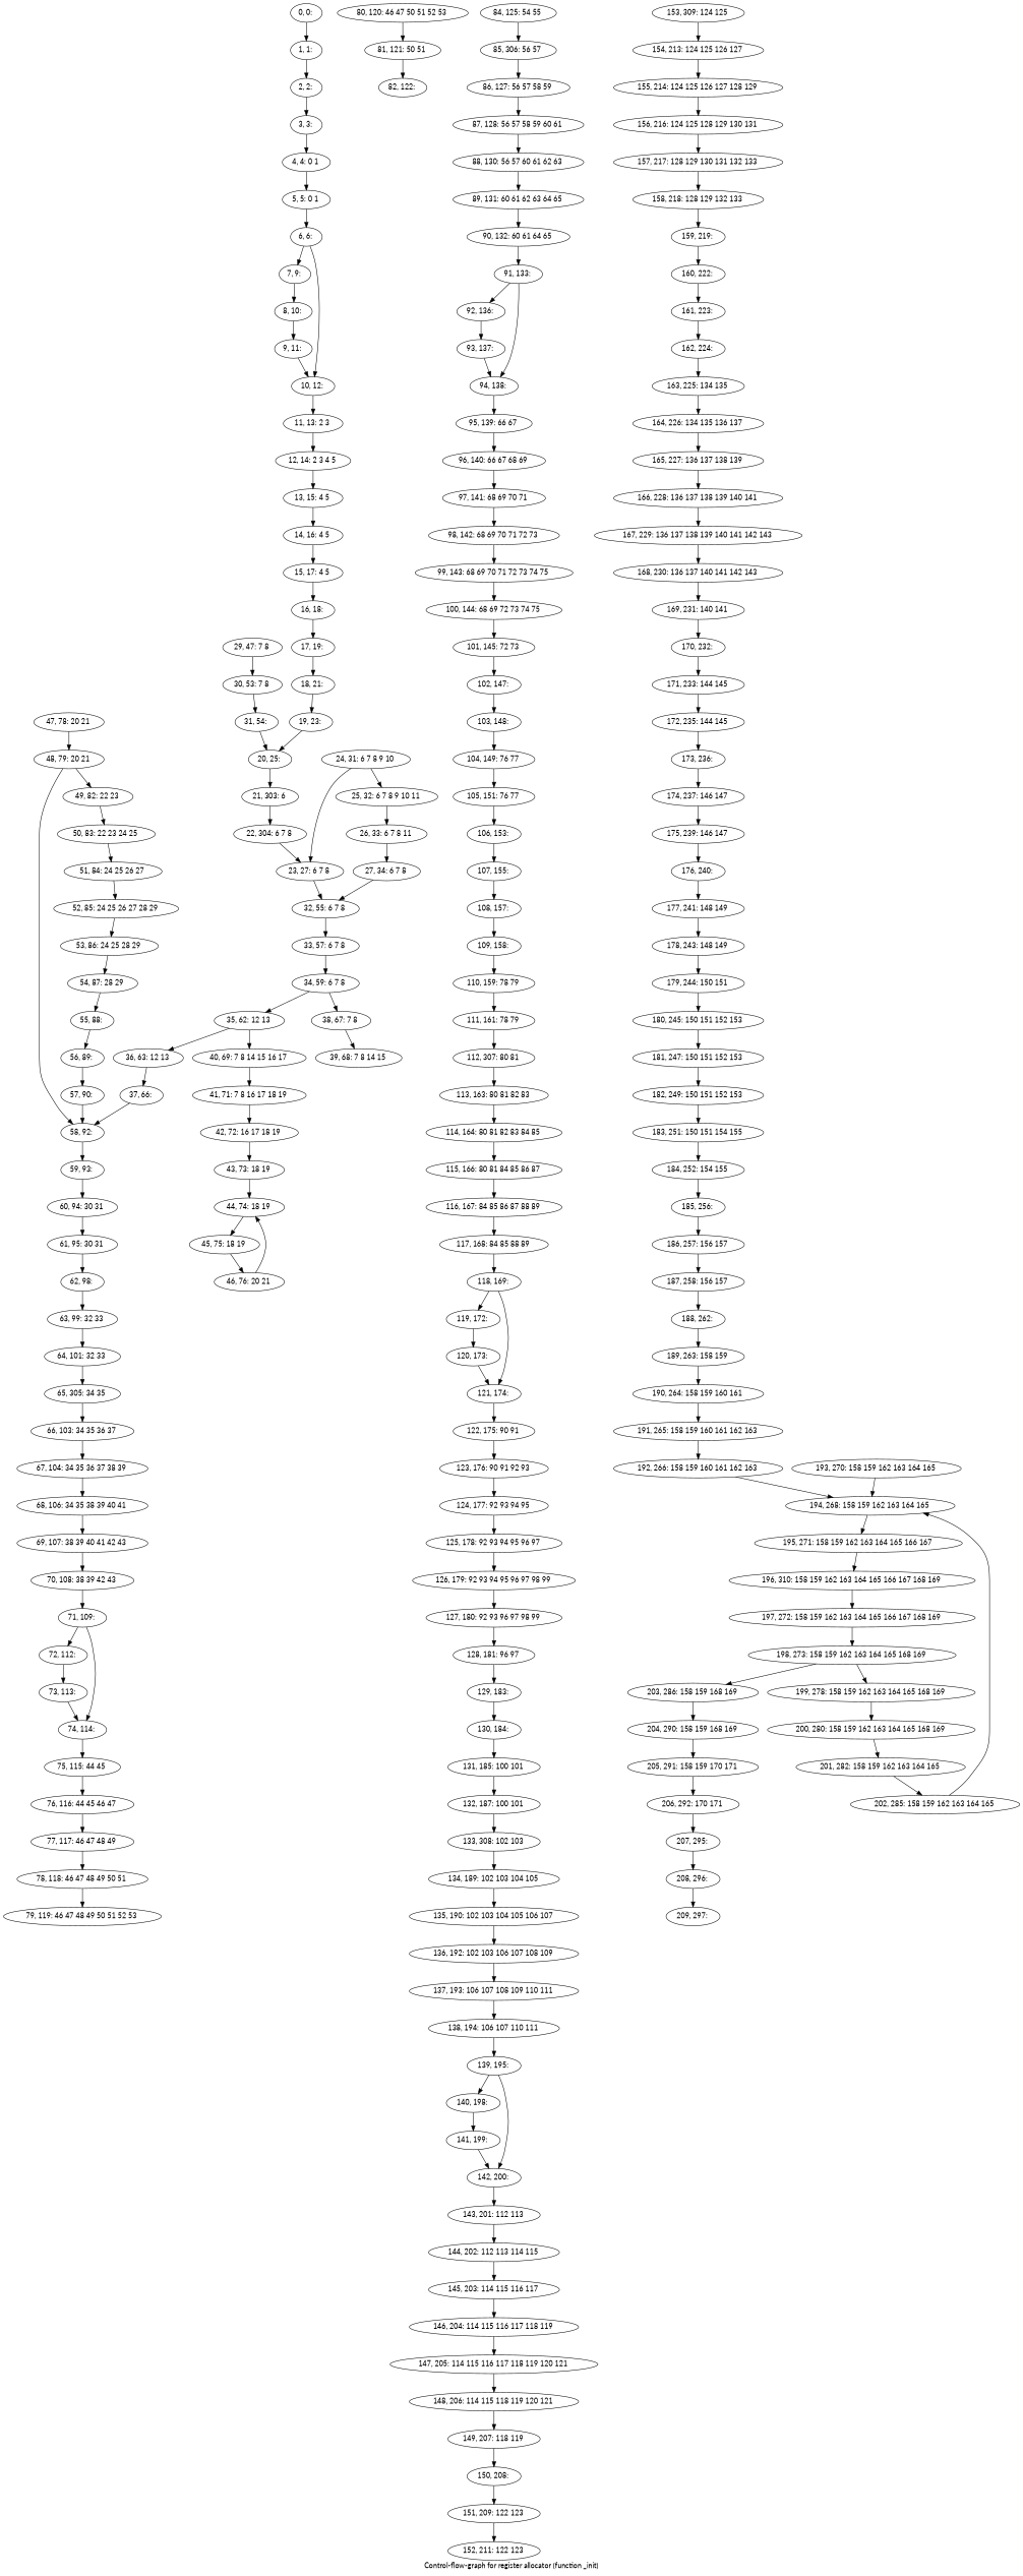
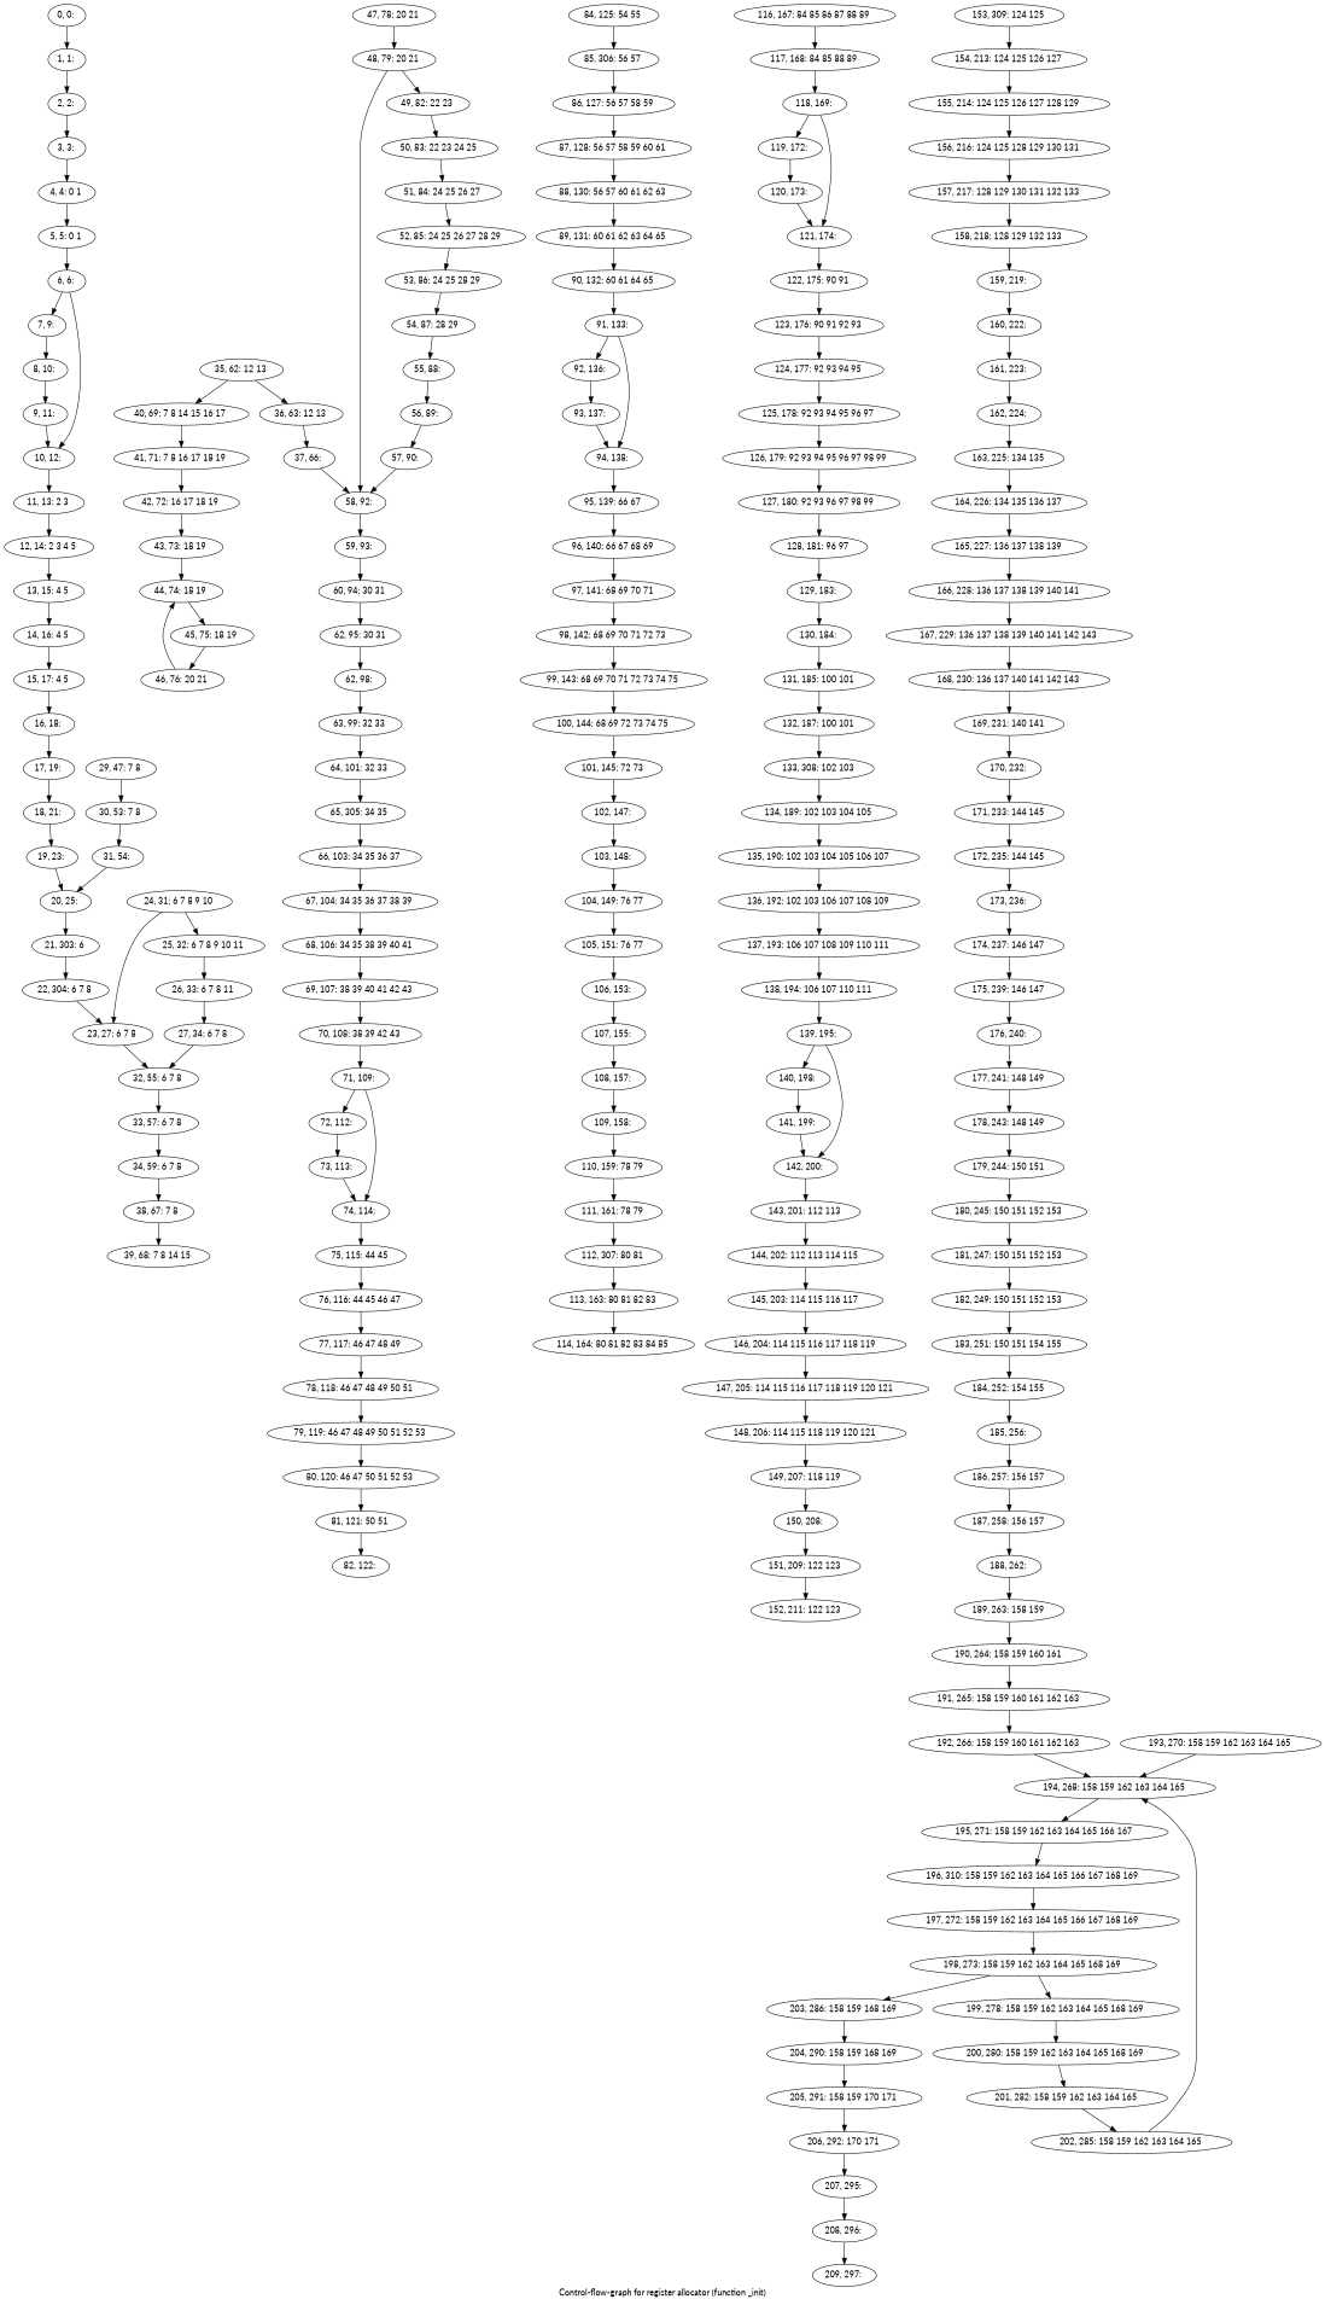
  digraph {
    fontname=Lato
    label="Control-flow-graph for register allocator (function _init)"
    node [fontname=Lato]
    edge [fontname=Lato]
    n1 [label="0, 0: "]
    n2 [label="1, 1: "]
    n3 [label="2, 2: "]
    n4 [label="3, 3: "]
    n5 [label="4, 4: 0 1 "]
    n6 [label="5, 5: 0 1 "]
    n7 [label="6, 6: "]
    n8 [label="7, 9: "]
    n9 [label="10, 12: "]
    n10 [label="8, 10: "]
    n11 [label="11, 13: 2 3 "]
    n12 [label="9, 11: "]
    n13 [label="12, 14: 2 3 4 5 "]
    n14 [label="13, 15: 4 5 "]
    n15 [label="14, 16: 4 5 "]
    n16 [label="15, 17: 4 5 "]
    n17 [label="16, 18: "]
    n18 [label="17, 19: "]
    n19 [label="18, 21: "]
    n20 [label="19, 23: "]
    n21 [label="20, 25: "]
    n22 [label="21, 303: 6 "]
    n23 [label="22, 304: 6 7 8 "]
    n24 [label="23, 27: 6 7 8 "]
    n25 [label="32, 55: 6 7 8 "]
    n26 [label="24, 31: 6 7 8 9 10 "]
    n27 [label="25, 32: 6 7 8 9 10 11 "]
    n28 [label="33, 57: 6 7 8 "]
    n29 [label="26, 33: 6 7 8 11 "]
    n30 [label="27, 34: 6 7 8 "]
    n31 [label="29, 47: 7 8 "]
    n32 [label="30, 53: 7 8 "]
    n33 [label="31, 54: "]
    n34 [label="34, 59: 6 7 8 "]
    n35 [label="35, 62: 12 13 "]
    n36 [label="38, 67: 7 8 "]
    n37 [label="36, 63: 12 13 "]
    n38 [label="40, 69: 7 8 14 15 16 17 "]
    n39 [label="39, 68: 7 8 14 15 "]
    n40 [label="37, 66: "]
    n41 [label="58, 92: "]
    n42 [label="59, 93: "]
    n43 [label="41, 71: 7 8 16 17 18 19 "]
    n44 [label="42, 72: 16 17 18 19 "]
    n45 [label="43, 73: 18 19 "]
    n46 [label="44, 74: 18 19 "]
    n47 [label="45, 75: 18 19 "]
    n48 [label="46, 76: 20 21 "]
    n49 [label="47, 78: 20 21 "]
    n50 [label="48, 79: 20 21 "]
    n51 [label="49, 82: 22 23 "]
    n52 [label="50, 83: 22 23 24 25 "]
    n53 [label="51, 84: 24 25 26 27 "]
    n54 [label="52, 85: 24 25 26 27 28 29 "]
    n55 [label="53, 86: 24 25 28 29 "]
    n56 [label="54, 87: 28 29 "]
    n57 [label="55, 88: "]
    n58 [label="56, 89: "]
    n59 [label="57, 90: "]
    n60 [label="60, 94: 30 31 "]
-   n61 [label="61, 95: 30 31 "]
+   n61 [label="62, 95: 30 31"]
    n62 [label="62, 98: "]
    n63 [label="63, 99: 32 33 "]
    n64 [label="64, 101: 32 33 "]
    n65 [label="65, 305: 34 35 "]
    n66 [label="66, 103: 34 35 36 37 "]
    n67 [label="67, 104: 34 35 36 37 38 39 "]
    n68 [label="68, 106: 34 35 38 39 40 41 "]
    n69 [label="69, 107: 38 39 40 41 42 43 "]
    n70 [label="70, 108: 38 39 42 43 "]
    n71 [label="71, 109: "]
    n72 [label="72, 112: "]
    n73 [label="74, 114: "]
    n74 [label="73, 113: "]
    n75 [label="75, 115: 44 45 "]
    n76 [label="76, 116: 44 45 46 47 "]
    n77 [label="77, 117: 46 47 48 49 "]
    n78 [label="78, 118: 46 47 48 49 50 51 "]
    n79 [label="79, 119: 46 47 48 49 50 51 52 53 "]
    n80 [label="80, 120: 46 47 50 51 52 53 "]
    n81 [label="81, 121: 50 51 "]
    n82 [label="82, 122: "]
    n83 [label="84, 125: 54 55 "]
    n84 [label="85, 306: 56 57 "]
    n85 [label="86, 127: 56 57 58 59 "]
    n86 [label="87, 128: 56 57 58 59 60 61 "]
    n87 [label="88, 130: 56 57 60 61 62 63 "]
    n88 [label="89, 131: 60 61 62 63 64 65 "]
    n89 [label="90, 132: 60 61 64 65 "]
    n90 [label="91, 133: "]
    n91 [label="92, 136: "]
    n92 [label="94, 138: "]
    n93 [label="93, 137: "]
    n94 [label="95, 139: 66 67 "]
    n95 [label="96, 140: 66 67 68 69 "]
    n96 [label="97, 141: 68 69 70 71 "]
    n97 [label="98, 142: 68 69 70 71 72 73 "]
    n98 [label="99, 143: 68 69 70 71 72 73 74 75 "]
    n99 [label="100, 144: 68 69 72 73 74 75 "]
    n100 [label="101, 145: 72 73 "]
    n101 [label="102, 147: "]
    n102 [label="103, 148: "]
    n103 [label="104, 149: 76 77 "]
    n104 [label="105, 151: 76 77 "]
    n105 [label="106, 153: "]
    n106 [label="107, 155: "]
    n107 [label="108, 157: "]
    n108 [label="109, 158: "]
    n109 [label="110, 159: 78 79 "]
    n110 [label="111, 161: 78 79 "]
    n111 [label="112, 307: 80 81 "]
    n112 [label="113, 163: 80 81 82 83 "]
    n113 [label="114, 164: 80 81 82 83 84 85 "]
-   n114 [label="115, 166: 80 81 84 85 86 87 "]
    n115 [label="116, 167: 84 85 86 87 88 89 "]
    n116 [label="117, 168: 84 85 88 89 "]
    n117 [label="118, 169: "]
    n118 [label="119, 172: "]
    n119 [label="121, 174: "]
    n120 [label="120, 173: "]
    n121 [label="122, 175: 90 91 "]
    n122 [label="123, 176: 90 91 92 93 "]
    n123 [label="124, 177: 92 93 94 95 "]
    n124 [label="125, 178: 92 93 94 95 96 97 "]
    n125 [label="126, 179: 92 93 94 95 96 97 98 99 "]
    n126 [label="127, 180: 92 93 96 97 98 99 "]
    n127 [label="128, 181: 96 97 "]
    n128 [label="129, 183: "]
    n129 [label="130, 184: "]
    n130 [label="131, 185: 100 101 "]
    n131 [label="132, 187: 100 101 "]
    n132 [label="133, 308: 102 103 "]
    n133 [label="134, 189: 102 103 104 105 "]
    n134 [label="135, 190: 102 103 104 105 106 107 "]
    n135 [label="136, 192: 102 103 106 107 108 109 "]
    n136 [label="137, 193: 106 107 108 109 110 111 "]
    n137 [label="138, 194: 106 107 110 111 "]
    n138 [label="139, 195: "]
    n139 [label="140, 198: "]
    n140 [label="142, 200: "]
    n141 [label="141, 199: "]
    n142 [label="143, 201: 112 113 "]
    n143 [label="144, 202: 112 113 114 115 "]
    n144 [label="145, 203: 114 115 116 117 "]
    n145 [label="146, 204: 114 115 116 117 118 119 "]
    n146 [label="147, 205: 114 115 116 117 118 119 120 121 "]
    n147 [label="148, 206: 114 115 118 119 120 121 "]
    n148 [label="149, 207: 118 119 "]
    n149 [label="150, 208: "]
    n150 [label="151, 209: 122 123 "]
    n151 [label="152, 211: 122 123 "]
    n152 [label="153, 309: 124 125 "]
    n153 [label="154, 213: 124 125 126 127 "]
    n154 [label="155, 214: 124 125 126 127 128 129 "]
    n155 [label="156, 216: 124 125 128 129 130 131 "]
    n156 [label="157, 217: 128 129 130 131 132 133 "]
    n157 [label="158, 218: 128 129 132 133 "]
    n158 [label="159, 219: "]
    n159 [label="160, 222: "]
    n160 [label="161, 223: "]
    n161 [label="162, 224: "]
    n162 [label="163, 225: 134 135 "]
    n163 [label="164, 226: 134 135 136 137 "]
    n164 [label="165, 227: 136 137 138 139 "]
    n165 [label="166, 228: 136 137 138 139 140 141 "]
    n166 [label="167, 229: 136 137 138 139 140 141 142 143 "]
    n167 [label="168, 230: 136 137 140 141 142 143 "]
    n168 [label="169, 231: 140 141 "]
    n169 [label="170, 232: "]
    n170 [label="171, 233: 144 145 "]
    n171 [label="172, 235: 144 145 "]
    n172 [label="173, 236: "]
    n173 [label="174, 237: 146 147 "]
    n174 [label="175, 239: 146 147 "]
    n175 [label="176, 240: "]
    n176 [label="177, 241: 148 149 "]
    n177 [label="178, 243: 148 149 "]
    n178 [label="179, 244: 150 151 "]
    n179 [label="180, 245: 150 151 152 153 "]
    n180 [label="181, 247: 150 151 152 153 "]
    n181 [label="182, 249: 150 151 152 153 "]
    n182 [label="183, 251: 150 151 154 155 "]
    n183 [label="184, 252: 154 155 "]
    n184 [label="185, 256: "]
    n185 [label="186, 257: 156 157 "]
    n186 [label="187, 258: 156 157 "]
    n187 [label="188, 262: "]
    n188 [label="189, 263: 158 159 "]
    n189 [label="190, 264: 158 159 160 161 "]
    n190 [label="191, 265: 158 159 160 161 162 163 "]
    n191 [label="192, 266: 158 159 160 161 162 163 "]
    n192 [label="194, 268: 158 159 162 163 164 165 "]
    n193 [label="193, 270: 158 159 162 163 164 165 "]
    n194 [label="195, 271: 158 159 162 163 164 165 166 167 "]
    n195 [label="196, 310: 158 159 162 163 164 165 166 167 168 169 "]
    n196 [label="197, 272: 158 159 162 163 164 165 166 167 168 169 "]
    n197 [label="198, 273: 158 159 162 163 164 165 168 169 "]
    n198 [label="199, 278: 158 159 162 163 164 165 168 169 "]
    n199 [label="203, 286: 158 159 168 169 "]
    n200 [label="200, 280: 158 159 162 163 164 165 168 169 "]
    n201 [label="204, 290: 158 159 168 169 "]
    n202 [label="201, 282: 158 159 162 163 164 165 "]
    n203 [label="202, 285: 158 159 162 163 164 165 "]
    n204 [label="205, 291: 158 159 170 171 "]
    n205 [label="206, 292: 170 171 "]
    n206 [label="207, 295: "]
    n207 [label="208, 296: "]
    n208 [label="209, 297: "]
    n1 -> n2
    n2 -> n3
    n3 -> n4
    n4 -> n5
    n5 -> n6
    n6 -> n7
    n7 -> n8
    n7 -> n9
    n8 -> n10
    n9 -> n11
    n10 -> n12
    n11 -> n13
    n12 -> n9
    n13 -> n14
    n14 -> n15
    n15 -> n16
    n16 -> n17
    n17 -> n18
    n18 -> n19
    n19 -> n20
    n20 -> n21
    n21 -> n22
    n22 -> n23
    n23 -> n24
    n24 -> n25
    n25 -> n28
    n26 -> n24
    n26 -> n27
    n27 -> n29
    n28 -> n34
    n29 -> n30
    n30 -> n25
    n31 -> n32
    n32 -> n33
    n33 -> n21
-   n34 -> n35
    n34 -> n36
    n35 -> n37
    n35 -> n38
    n36 -> n39
    n37 -> n40
    n38 -> n43
    n40 -> n41
    n41 -> n42
    n42 -> n60
    n43 -> n44
    n44 -> n45
    n45 -> n46
    n46 -> n47
    n47 -> n48
    n48 -> n46
    n49 -> n50
    n50 -> n41
    n50 -> n51
    n51 -> n52
    n52 -> n53
    n53 -> n54
    n54 -> n55
    n55 -> n56
    n56 -> n57
    n57 -> n58
    n58 -> n59
    n59 -> n41
    n60 -> n61
    n61 -> n62
    n62 -> n63
    n63 -> n64
    n64 -> n65
    n65 -> n66
    n66 -> n67
    n67 -> n68
    n68 -> n69
    n69 -> n70
    n70 -> n71
    n71 -> n72
    n71 -> n73
    n72 -> n74
    n73 -> n75
    n74 -> n73
    n75 -> n76
    n76 -> n77
    n77 -> n78
    n78 -> n79
+   n79 -> n80
    n80 -> n81
    n81 -> n82
    n83 -> n84
    n84 -> n85
    n85 -> n86
    n86 -> n87
    n87 -> n88
    n88 -> n89
    n89 -> n90
    n90 -> n91
    n90 -> n92
    n91 -> n93
    n92 -> n94
    n93 -> n92
    n94 -> n95
    n95 -> n96
    n96 -> n97
    n97 -> n98
    n98 -> n99
    n99 -> n100
    n100 -> n101
    n101 -> n102
    n102 -> n103
    n103 -> n104
    n104 -> n105
    n105 -> n106
    n106 -> n107
    n107 -> n108
    n108 -> n109
    n109 -> n110
    n110 -> n111
    n111 -> n112
    n112 -> n113
-   n113 -> n114
-   n114 -> n115
    n115 -> n116
    n116 -> n117
    n117 -> n118
    n117 -> n119
    n118 -> n120
    n119 -> n121
    n120 -> n119
    n121 -> n122
    n122 -> n123
    n123 -> n124
    n124 -> n125
    n125 -> n126
    n126 -> n127
    n127 -> n128
    n128 -> n129
    n129 -> n130
    n130 -> n131
    n131 -> n132
    n132 -> n133
    n133 -> n134
    n134 -> n135
    n135 -> n136
    n136 -> n137
    n137 -> n138
    n138 -> n139
    n138 -> n140
    n139 -> n141
    n140 -> n142
    n141 -> n140
    n142 -> n143
    n143 -> n144
    n144 -> n145
    n145 -> n146
    n146 -> n147
    n147 -> n148
    n148 -> n149
    n149 -> n150
    n150 -> n151
    n152 -> n153
    n153 -> n154
    n154 -> n155
    n155 -> n156
    n156 -> n157
    n157 -> n158
    n158 -> n159
    n159 -> n160
    n160 -> n161
    n161 -> n162
    n162 -> n163
    n163 -> n164
    n164 -> n165
    n165 -> n166
    n166 -> n167
    n167 -> n168
    n168 -> n169
    n169 -> n170
    n170 -> n171
    n171 -> n172
    n172 -> n173
    n173 -> n174
    n174 -> n175
    n175 -> n176
    n176 -> n177
    n177 -> n178
    n178 -> n179
    n179 -> n180
    n180 -> n181
    n181 -> n182
    n182 -> n183
    n183 -> n184
    n184 -> n185
    n185 -> n186
    n186 -> n187
    n187 -> n188
    n188 -> n189
    n189 -> n190
    n190 -> n191
    n191 -> n192
    n192 -> n194
    n193 -> n192
    n194 -> n195
    n195 -> n196
    n196 -> n197
    n197 -> n198
    n197 -> n199
    n198 -> n200
    n199 -> n201
    n200 -> n202
    n201 -> n204
    n202 -> n203
    n203 -> n192
    n204 -> n205
    n205 -> n206
    n206 -> n207
    n207 -> n208
  }
